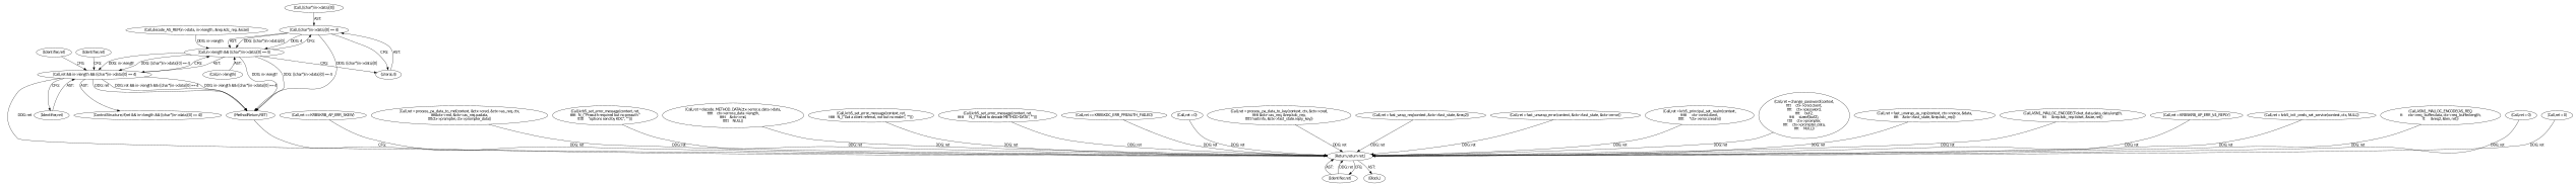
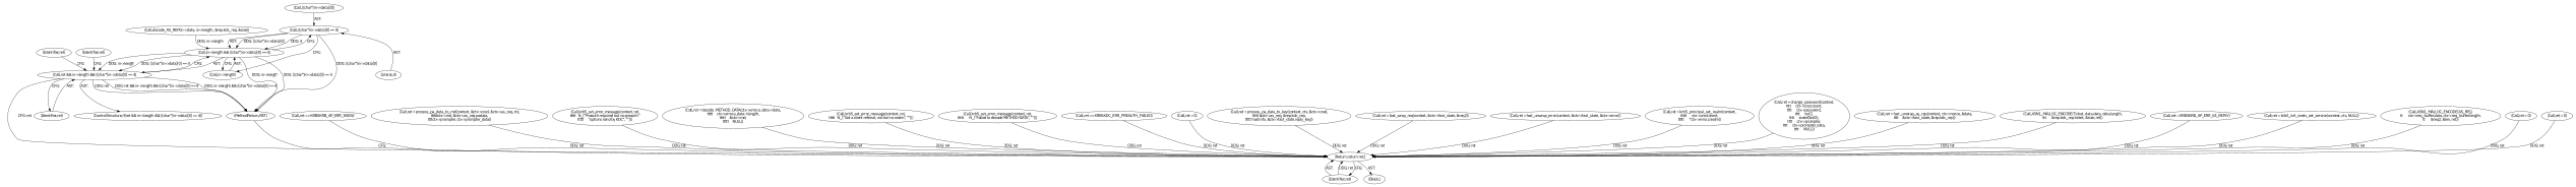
  digraph {
    fontname="IBM Plex Sans"
    node [fontname="IBM Plex Sans"]
    edge [fontname="IBM Plex Sans"]
    n1 [label="(Call,((char*)in->data)[0] == 4)"]
    n2 [label="(Call,in->length && ((char*)in->data)[0] == 4)"]
    n3 [label="(MethodReturn,RET)"]
    n4 [label="(Literal,4)"]
    n5 [label="(Call,ret && in->length && ((char*)in->data)[0] == 4)"]
    n6 [label="(Call,in->length)"]
    n7 [label="(Return,return ret;)"]
    n8 [label="(Identifier,ret)"]
    n9 [label="(ControlStructure,if(ret && in->length && ((char*)in->data)[0] == 4))"]
    n10 [label="(Identifier,ret)"]
    n11 [label="(Block,)"]
    n12 [label="(Identifier,ret)"]
    n13 [label="(Call,ret == KRB5KRB_AP_ERR_SKEW)"]
    n14 [label="(Call,ret = process_pa_data_to_md(context, &ctx->cred, &ctx->as_req, ctx,\n\t\t\t\t&ctx->md, &ctx->as_req.padata,\n\t\t\t\tctx->prompter, ctx->prompter_data))"]
    n15 [label="(Call,krb5_set_error_message(context, ret,\n\t\t\t\t\t   N_(\"Preauth required but no preauth \"\n\t\t\t\t\t      \"options send by KDC\", \"\")))"]
    n16 [label="(Call,ret = decode_METHOD_DATA(ctx->error.e_data->data,\n\t\t\t\t\t     ctx->error.e_data->length,\n\t\t\t\t\t     &ctx->md,\n\t\t\t\t\t     NULL))"]
    n17 [label="(Call,krb5_set_error_message(context, ret,\n\t\t\t\t\t   N_(\"Got a client referral, not but no realm\", \"\")))"]
    n18 [label="(Call,krb5_set_error_message(context, ret,\n\t\t\t\t\t       N_(\"Failed to decode METHOD-DATA\", \"\")))"]
    n19 [label="(Call,ret == KRB5KDC_ERR_PREAUTH_FAILED)"]
    n20 [label="(Call,ret = 0)"]
    n21 [label="(Identifier,ret)"]
    n22 [label="(Call,ret = process_pa_data_to_key(context, ctx, &ctx->cred,\n\t\t\t\t\t &ctx->as_req, &rep.kdc_rep,\n\t\t\t\t\t hostinfo, &ctx->fast_state.reply_key))"]
    n23 [label="(Call,ret = fast_wrap_req(context, &ctx->fast_state, &req2))"]
    n24 [label="(Call,ret = fast_unwrap_error(context, &ctx->fast_state, &ctx->error))"]
    n25 [label="(Call,ret = krb5_principal_set_realm(context,\n\t\t\t\t\t       ctx->cred.client,\n\t\t\t\t\t       *ctx->error.crealm))"]
    n26 [label="(Call,ret = change_password(context,\n\t\t\t\t      ctx->cred.client,\n\t\t\t\t      ctx->password,\n\t\t\t\t      buf2,\n\t\t\t\t      sizeof(buf2),\n\t\t\t\t      ctx->prompter,\n\t\t\t\t      ctx->prompter_data,\n\t\t\t\t      NULL))"]
    n27 [label="(Call,ret = fast_unwrap_as_rep(context, ctx->nonce, &data,\n\t\t\t\t     &ctx->fast_state, &rep.kdc_rep))"]
    n28 [label="(Call,decode_AS_REP(in->data, in->length, &rep.kdc_rep, &size))"]
    n29 [label="(Call,ASN1_MALLOC_ENCODE(Ticket, data.data, data.length,\n\t\t\t       &rep.kdc_rep.ticket, &size, ret))"]
    n30 [label="(Call,ret = KRB5KRB_AP_ERR_V4_REPLY)"]
    n31 [label="(Call,ret = krb5_init_creds_set_service(context, ctx, NULL))"]
    n32 [label="(Call,((char*)in->data)[0])"]
    n33 [label="(Call,ASN1_MALLOC_ENCODE(AS_REQ,\n\t\t       ctx->req_buffer.data, ctx->req_buffer.length,\n\t\t       &req2, &len, ret))"]
    n34 [label="(Call,ret = 0)"]
    n35 [label="(Call,ret = 0)"]
    n1 -> n2 [label="AST: "]
    n1 -> n2 [label="DDG: ((char*)in->data)[0]"]
    n1 -> n2 [label="DDG: 4"]
    n1 -> n3 [label="DDG: ((char*)in->data)[0]"]
-   n1 -> n4 [label="CFG: "]
+   n1 -> n6 [label="CFG: "]
    n2 -> n1 [label="CFG: "]
    n2 -> n3 [label="DDG: ((char*)in->data)[0] == 4"]
    n2 -> n3 [label="DDG: in->length"]
    n2 -> n5 [label="AST: "]
    n2 -> n5 [label="DDG: in->length"]
    n2 -> n5 [label="DDG: ((char*)in->data)[0] == 4"]
-   n2 -> n4 [label="CFG: "]
+   n2 -> n6 [label="CFG: "]
    n3 -> n7 [label="CFG: "]
    n4 -> n1 [label="AST: "]
    n5 -> n2 [label="CFG: "]
    n5 -> n3 [label="DDG: ret"]
    n5 -> n3 [label="DDG: ret && in->length && ((char*)in->data)[0] == 4"]
    n5 -> n3 [label="DDG: in->length && ((char*)in->data)[0] == 4"]
-   n5 -> n7 [label="DDG: ret"]
+   n5 -> n7 [label="CFG: ret"]
    n5 -> n8 [label="CFG: "]
    n5 -> n9 [label="AST: "]
    n6 -> n2 [label="AST: "]
    n7 -> n10 [label="CFG: "]
    n7 -> n11 [label="AST: "]
    n8 -> n5 [label="AST: "]
    n10 -> n7 [label="AST: "]
    n10 -> n7 [label="DDG: ret"]
    n12 -> n5 [label="CFG: "]
    n13 -> n7 [label="DDG: ret"]
    n14 -> n7 [label="DDG: ret"]
    n15 -> n7 [label="DDG: ret"]
    n16 -> n7 [label="DDG: ret"]
    n17 -> n7 [label="DDG: ret"]
    n18 -> n7 [label="DDG: ret"]
    n19 -> n7 [label="DDG: ret"]
    n20 -> n7 [label="DDG: ret"]
    n21 -> n5 [label="CFG: "]
    n22 -> n7 [label="DDG: ret"]
    n23 -> n7 [label="DDG: ret"]
    n24 -> n7 [label="DDG: ret"]
    n25 -> n7 [label="DDG: ret"]
    n26 -> n7 [label="DDG: ret"]
    n27 -> n7 [label="DDG: ret"]
    n28 -> n2 [label="DDG: in->length"]
    n29 -> n7 [label="DDG: ret"]
    n30 -> n7 [label="DDG: ret"]
    n31 -> n7 [label="DDG: ret"]
    n32 -> n1 [label="AST: "]
    n33 -> n7 [label="DDG: ret"]
    n34 -> n7 [label="DDG: ret"]
    n35 -> n7 [label="DDG: ret"]
  }
